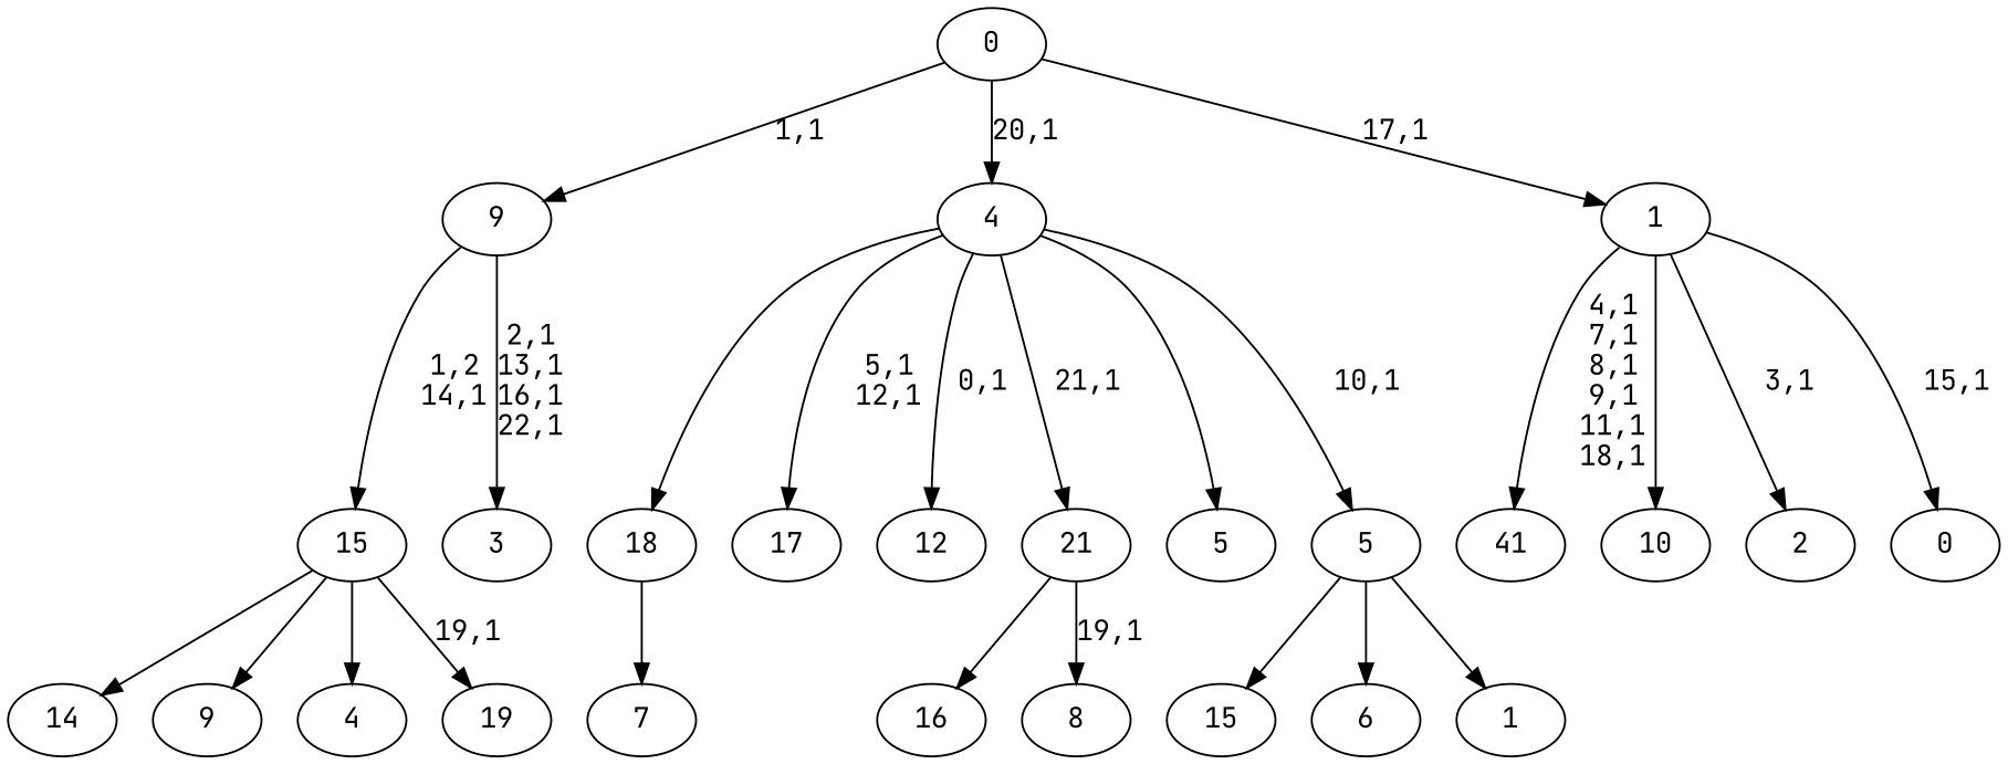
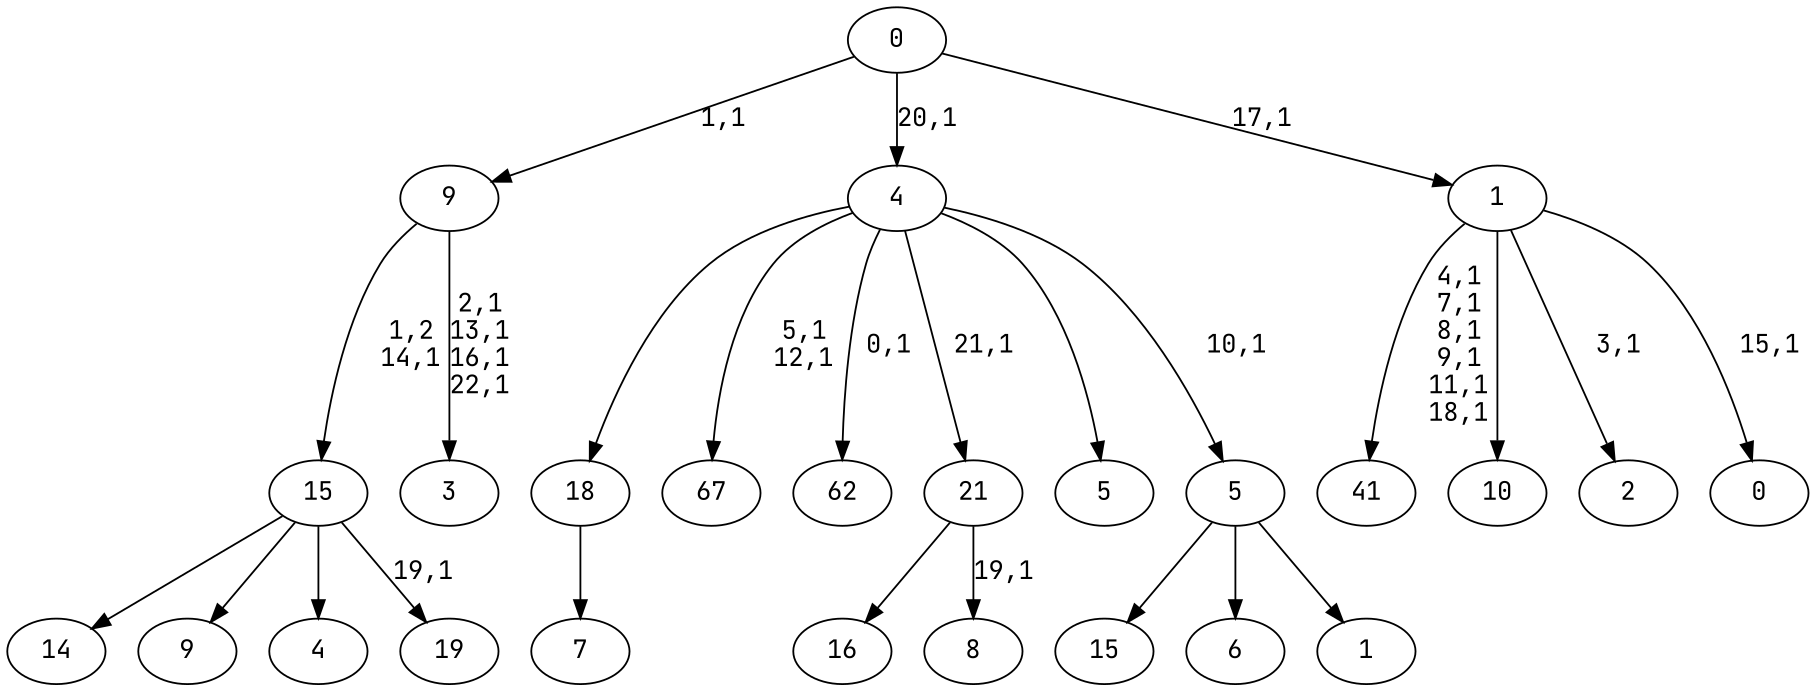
  digraph {
    fontname="JetBrains Mono"
    node [fontname="JetBrains Mono"]
    edge [fontname="JetBrains Mono"]
    n1 [label=18]
    n2 [label=7]
-   n3 [label=17]
+   n3 [label=67]
    n4 [label=16]
    n5 [label=15]
    n6 [label=14]
-   n7 [label=12]
+   n7 [label=62]
    n8 [label=41]
    n9 [label=10]
    n10 [label=9]
    n11 [label=8]
    21
    n13 [label=6]
    n14 [label=5]
    n15 [label=4]
    15
    19
    n18 [label=3]
    9
    n20 [label=2]
    n21 [label=1]
    5
    4
    n24 [label=0]
    1
    0
    n1 -> n2
    21 -> n4
    21 -> n11 [label="19,1"]
    15 -> n6
    15 -> n10
    15 -> n15
    15 -> 19 [label="19,1"]
    9 -> 15 [label="1,2\n14,1"]
    9 -> n18 [label="2,1\n13,1\n16,1\n22,1"]
    5 -> n5
    5 -> n13
    5 -> n21
    4 -> n1
    4 -> n3 [label="5,1\n12,1"]
    4 -> n7 [label="0,1"]
    4 -> 21 [label="21,1"]
    4 -> n14
    4 -> 5 [label="10,1"]
    1 -> n8 [label="4,1\n7,1\n8,1\n9,1\n11,1\n18,1"]
    1 -> n9
    1 -> n20 [label="3,1"]
    1 -> n24 [label="15,1"]
    0 -> 9 [label="1,1"]
    0 -> 4 [label="20,1"]
    0 -> 1 [label="17,1"]
  }
